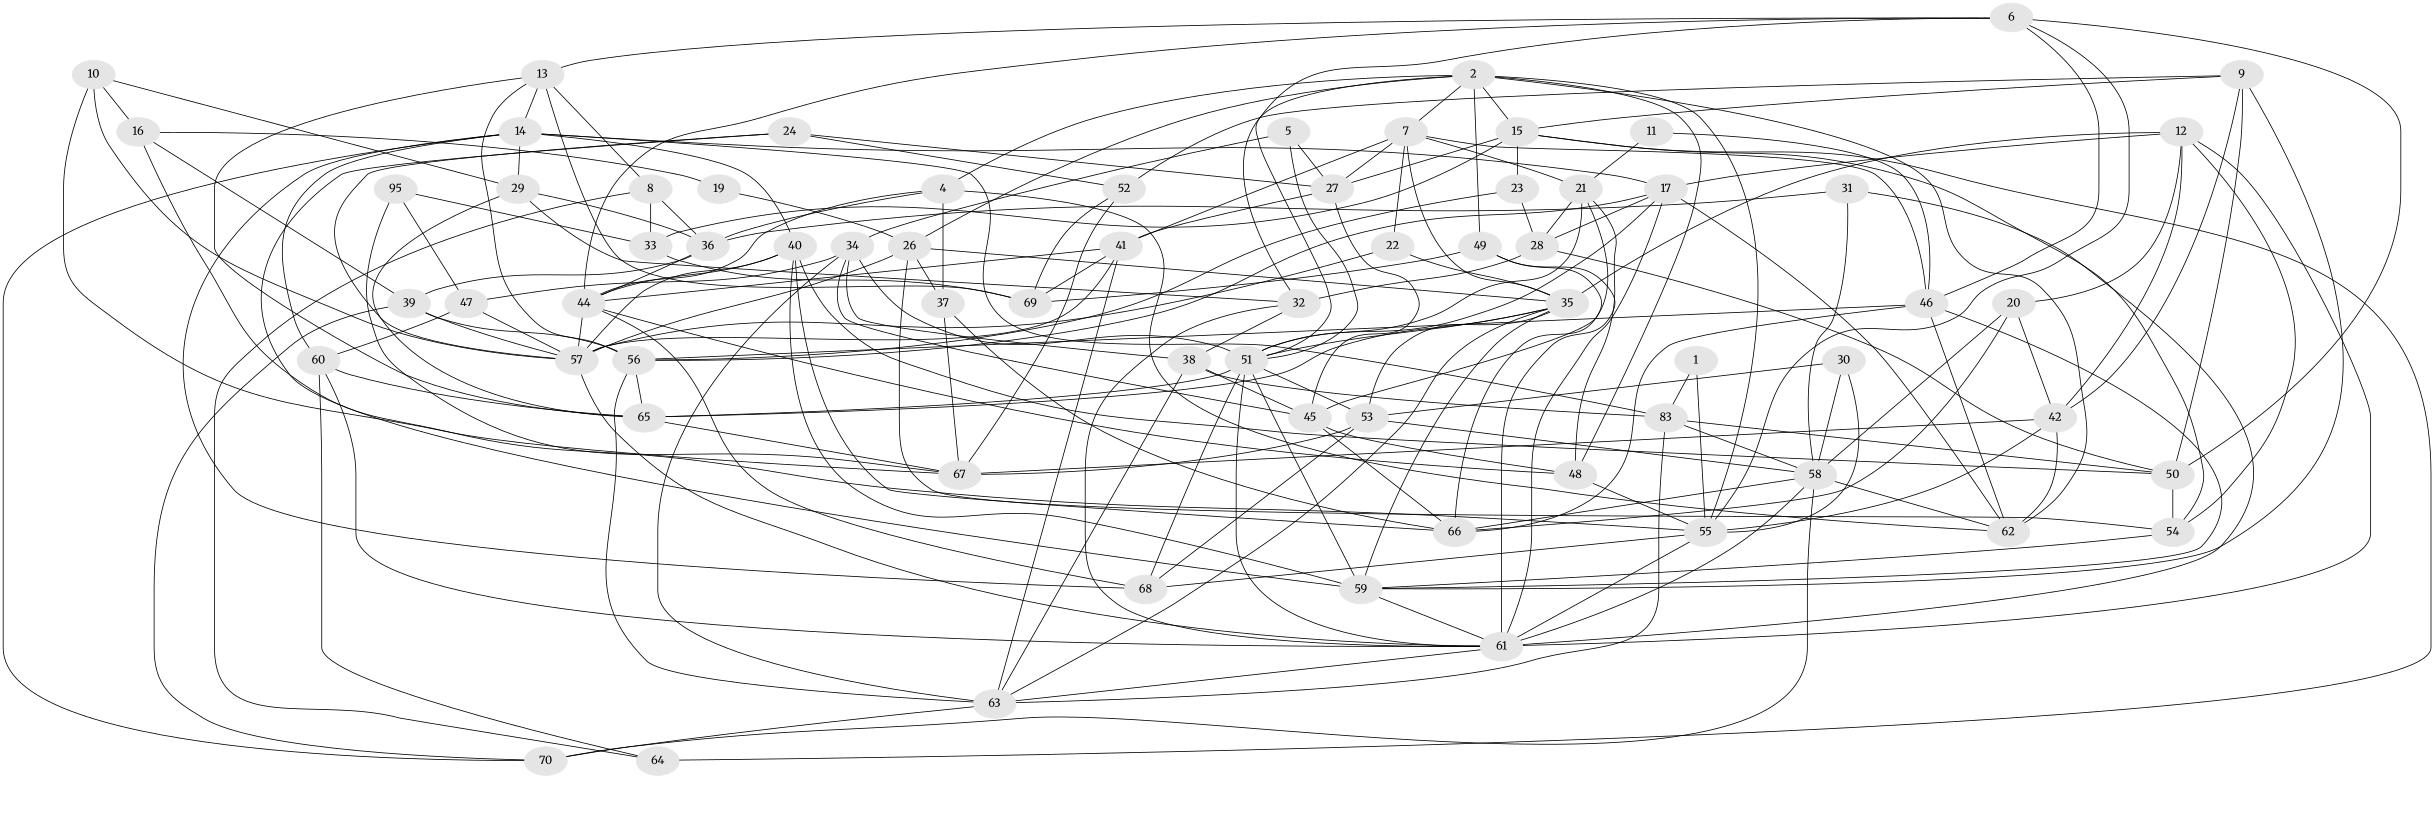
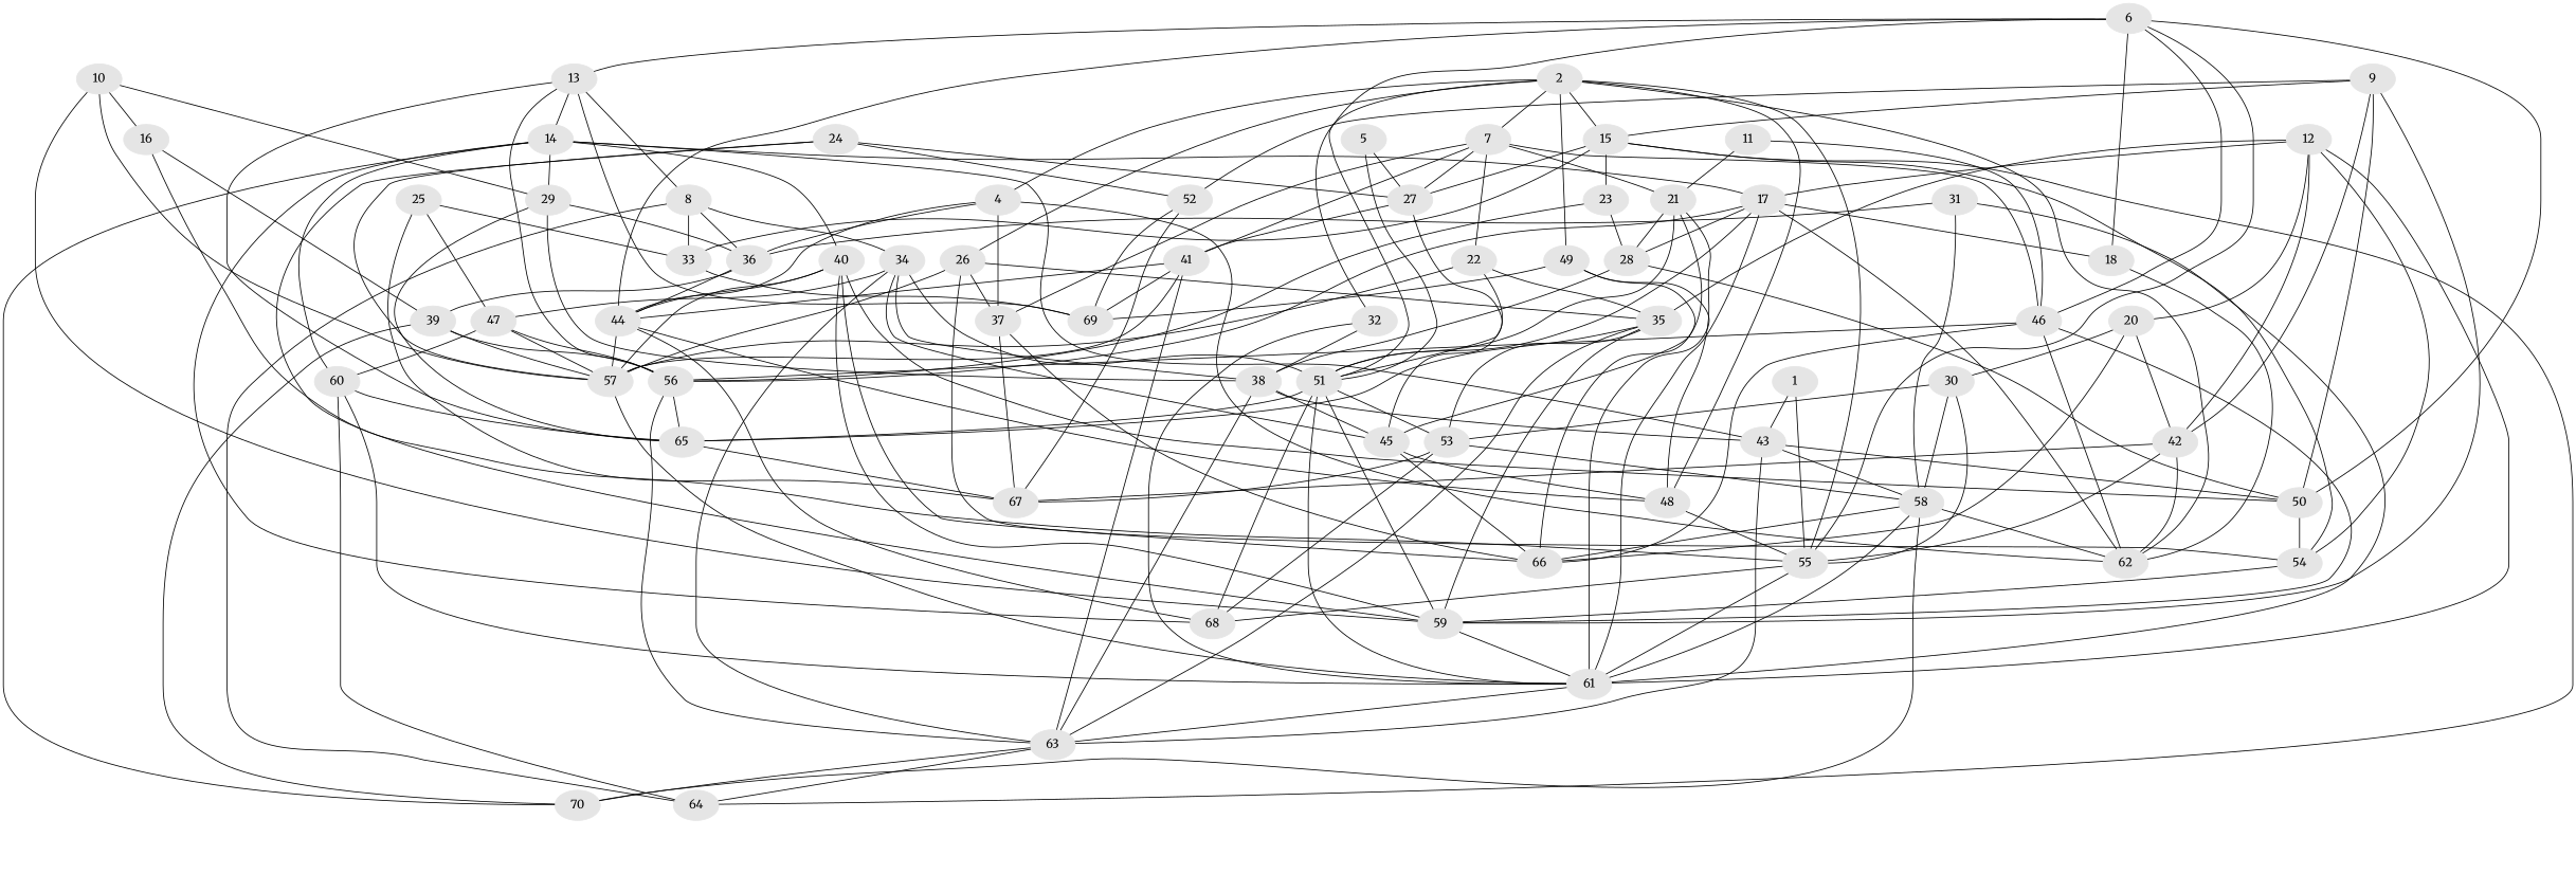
  graph {
    fontname=Merriweather
    node [color=gray90 fontname=Merriweather style=filled]
    edge [fontname=Merriweather weight=1.0]
    1
-   43 [label=83]
+   43
    55
    50
    58
    63
    61
    68
    2
    4
    7
    15
    26
    32
    48
    49
    62
    36
    37
    44
    27
    46
    21
    22
    35
    41
    33
    64
    54
    23
    57
    38
    69
    66
    39
    67
    5
    34
    51
    45
    47
    59
    65
    53
    6
    13
+   18
    8
    14
    56
    28
    9
    42
    52
    10
    16
    29
-   19
    11
    12
    17
    20
    40
    60
    70
    24
-   25 [label=95]
+   25
    30
    31
    1 -- 43
    1 -- 55
    43 -- 50
    43 -- 58
    43 -- 63
    55 -- 61 [weight=2.0]
    55 -- 68
    50 -- 54
    58 -- 61
    58 -- 62
    58 -- 66
    58 -- 70
+   63 -- 64
    63 -- 70
    61 -- 63
    2 -- 55
    2 -- 4
    2 -- 7
    2 -- 15
    2 -- 26
    2 -- 32
    2 -- 48
    2 -- 49
    2 -- 62
    4 -- 62
    4 -- 36
    4 -- 37
    4 -- 44
    7 -- 27
    7 -- 46
    7 -- 21
    7 -- 22
-   7 -- 35
+   7 -- 37
    7 -- 41
    15 -- 27
    15 -- 33 [weight=2.0]
    15 -- 64
    15 -- 54
    15 -- 23
    26 -- 37
    26 -- 35
    26 -- 54
    26 -- 57
    32 -- 61
    32 -- 38
    48 -- 55
    49 -- 61
    49 -- 69 [weight=2.0]
    49 -- 66
    36 -- 44
    36 -- 39
    37 -- 66
    37 -- 67
    44 -- 68
    44 -- 48
    44 -- 57
    27 -- 41
    27 -- 45
    46 -- 62
    46 -- 66
    46 -- 59
    46 -- 56
    21 -- 48
    21 -- 51 [weight=2.0]
    21 -- 45
    21 -- 28
    22 -- 35
    22 -- 57
-   35 -- 51
+   22 -- 51
    35 -- 63
    35 -- 59
    35 -- 65
    35 -- 53
    41 -- 63
    41 -- 44
    41 -- 57 [weight=2.0]
    41 -- 69
    33 -- 69
    54 -- 59
    23 -- 56
    23 -- 28
    57 -- 61
    38 -- 43
    38 -- 63
    38 -- 45
    39 -- 57
    39 -- 56 [weight=2.0]
    39 -- 70
    5 -- 27
-   5 -- 34
+   8 -- 34
    5 -- 51
    34 -- 63
    34 -- 38
    34 -- 51
    34 -- 45
    34 -- 47
    51 -- 61
    51 -- 68
    51 -- 59 [weight=2.0]
    51 -- 65
    51 -- 53
    45 -- 48
    45 -- 66
    47 -- 57
+   47 -- 56
    47 -- 60 [weight=2.0]
    59 -- 61
    65 -- 67
    53 -- 58
    53 -- 68
    53 -- 67
    6 -- 55
    6 -- 50
    6 -- 44
    6 -- 46
    6 -- 51
    6 -- 13
+   6 -- 18
    13 -- 69
    13 -- 65
    13 -- 8
    13 -- 14
    13 -- 56
+   18 -- 62
    8 -- 36
    8 -- 33
    8 -- 64
    14 -- 43
    14 -- 68
    14 -- 29
    14 -- 17
    14 -- 40
    14 -- 60
    14 -- 70
    56 -- 63
    56 -- 65
    28 -- 50
-   28 -- 32
+   28 -- 38
    9 -- 50
    9 -- 15
    9 -- 59
    9 -- 42
    9 -- 52 [weight=2.0]
    42 -- 55
    42 -- 62
    42 -- 67
    52 -- 69
    52 -- 67
    10 -- 57
-   10 -- 67
+   10 -- 59
    10 -- 16
    10 -- 29
    16 -- 55
    16 -- 39
-   16 -- 19
    29 -- 36
-   29 -- 32
+   29 -- 38
    29 -- 65
-   19 -- 26
    11 -- 46
    11 -- 21
    12 -- 61
    12 -- 35
    12 -- 54
    12 -- 42
    12 -- 17
    12 -- 20
    17 -- 61
    17 -- 62
    17 -- 51
+   17 -- 18
    17 -- 56
    17 -- 28
-   20 -- 58
+   20 -- 30
    20 -- 66
    20 -- 42
    40 -- 50
    40 -- 44
    40 -- 57
    40 -- 66
    40 -- 59
    60 -- 61
    60 -- 64
    60 -- 65
    24 -- 27
    24 -- 57
    24 -- 59
    24 -- 52
    25 -- 33
    25 -- 67
    25 -- 47
    30 -- 55
    30 -- 58
    30 -- 53
    31 -- 58
    31 -- 61
    31 -- 36
  }
